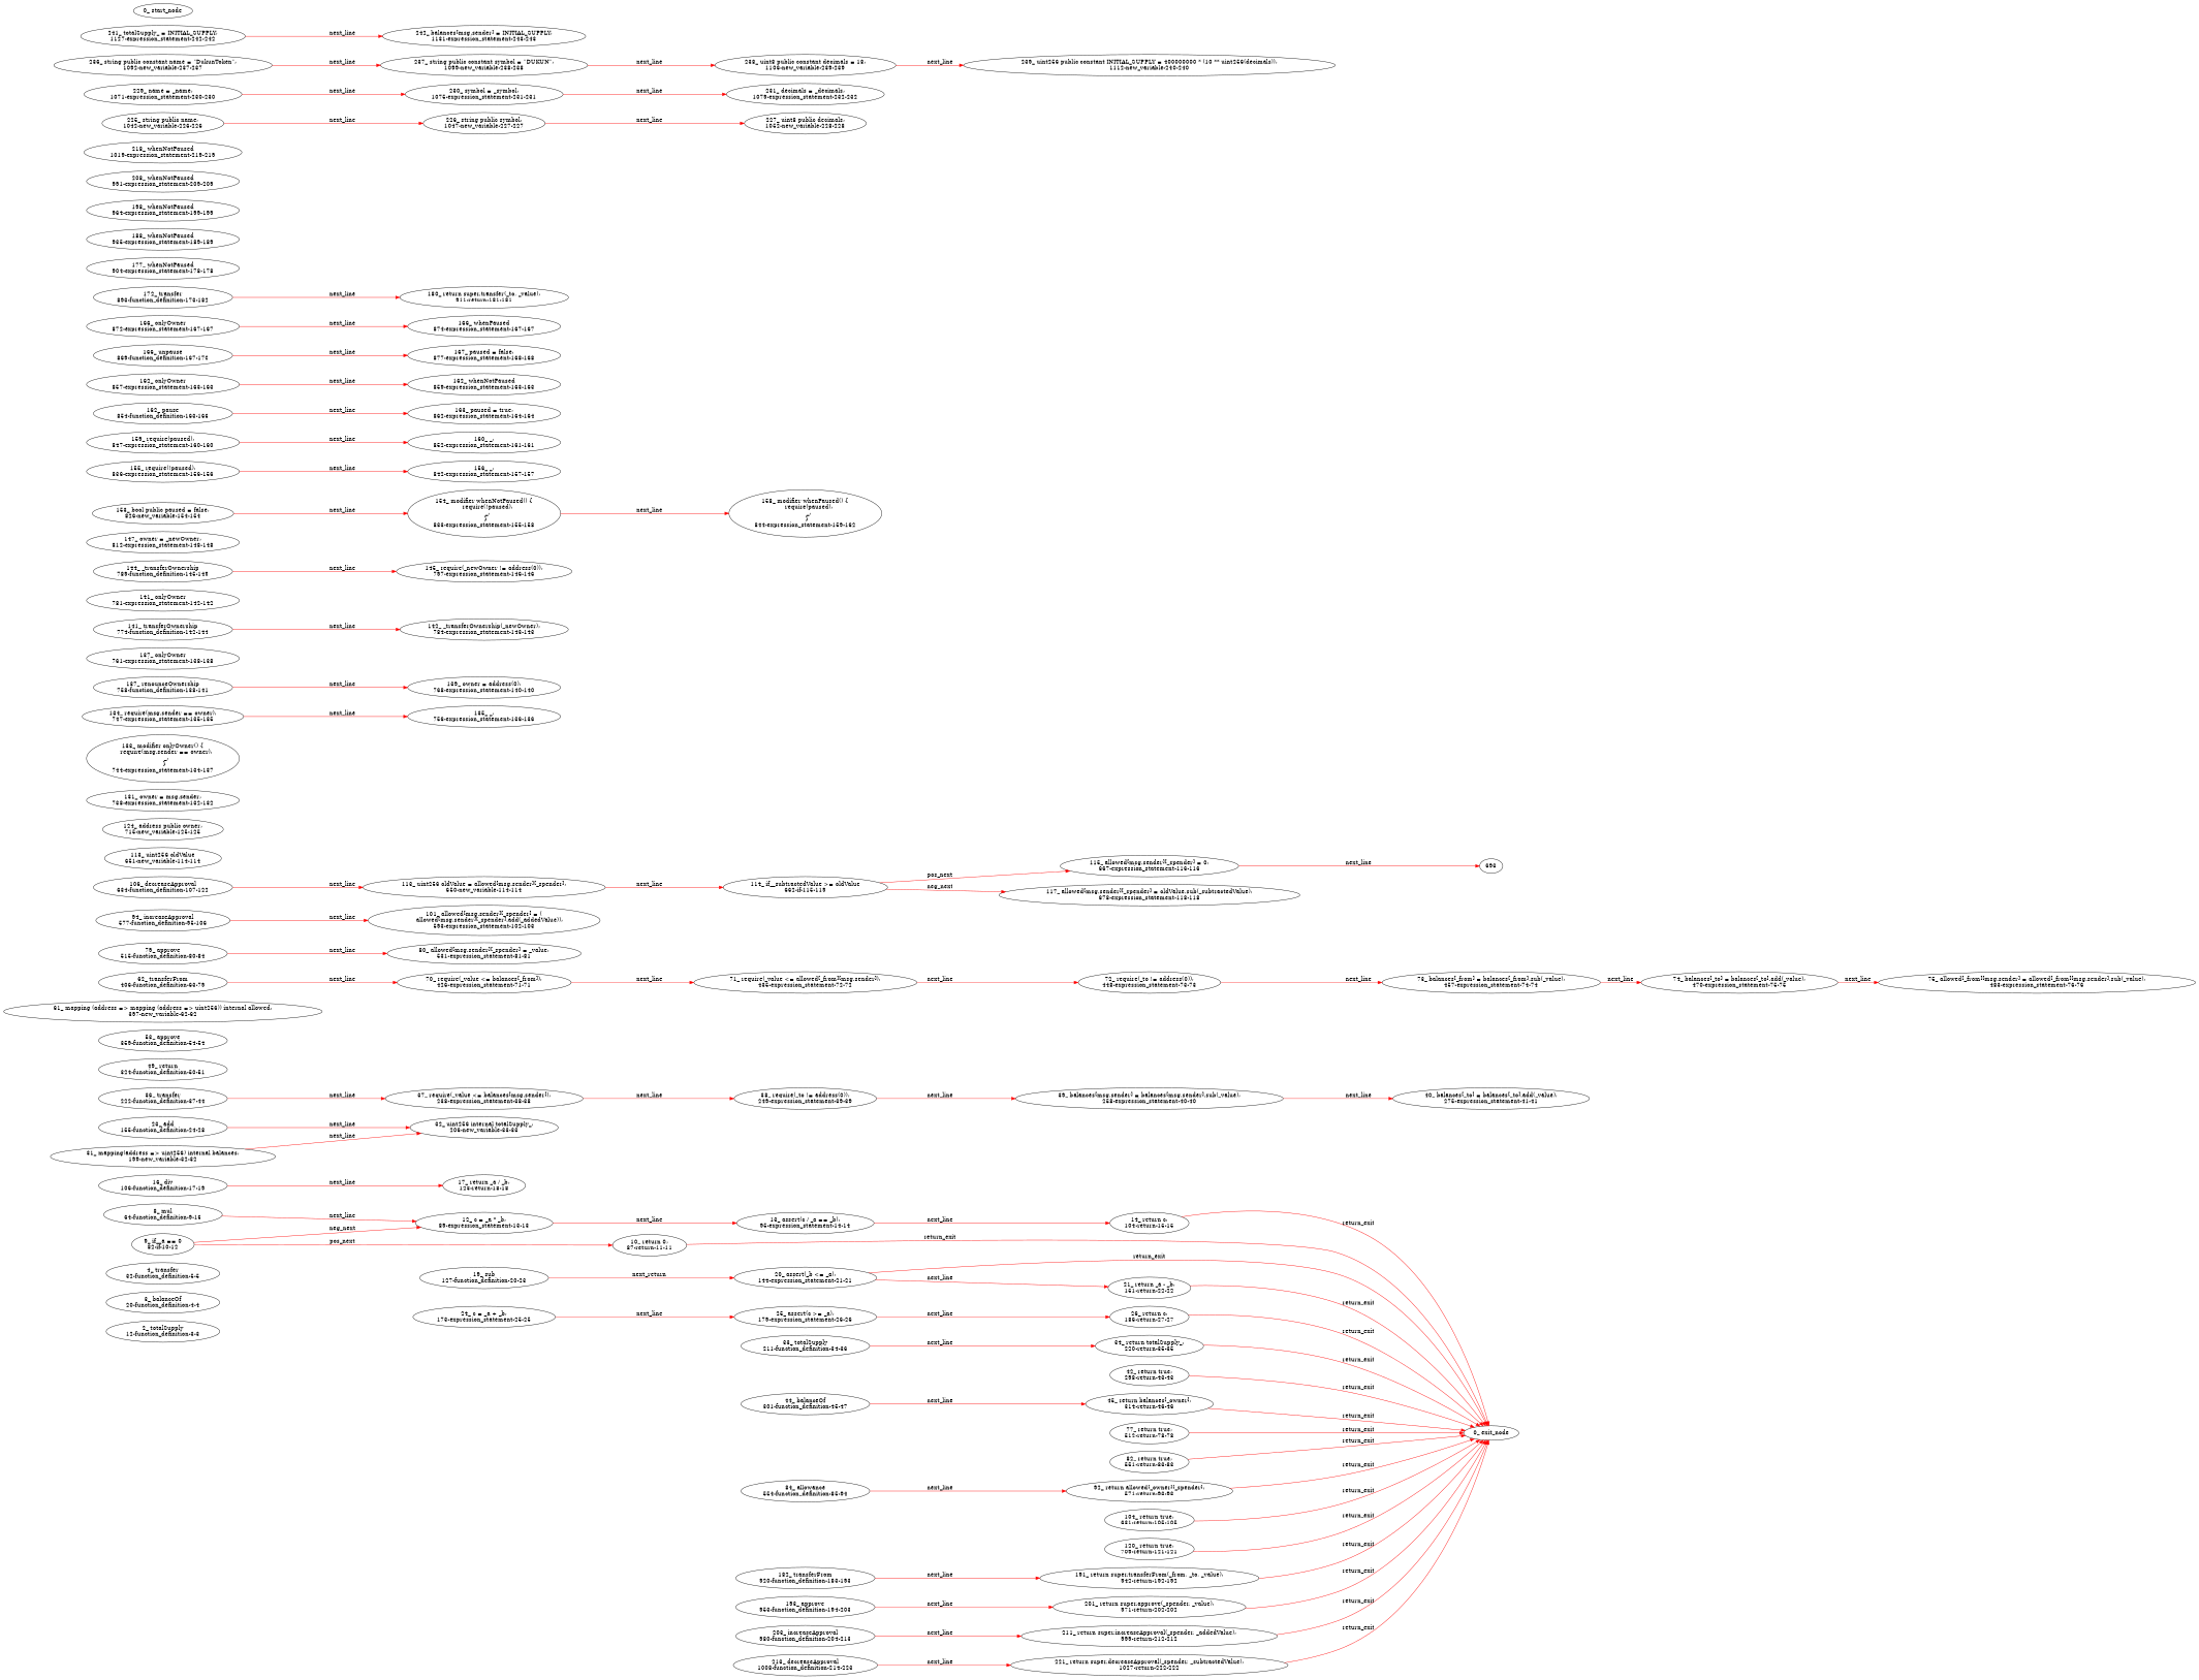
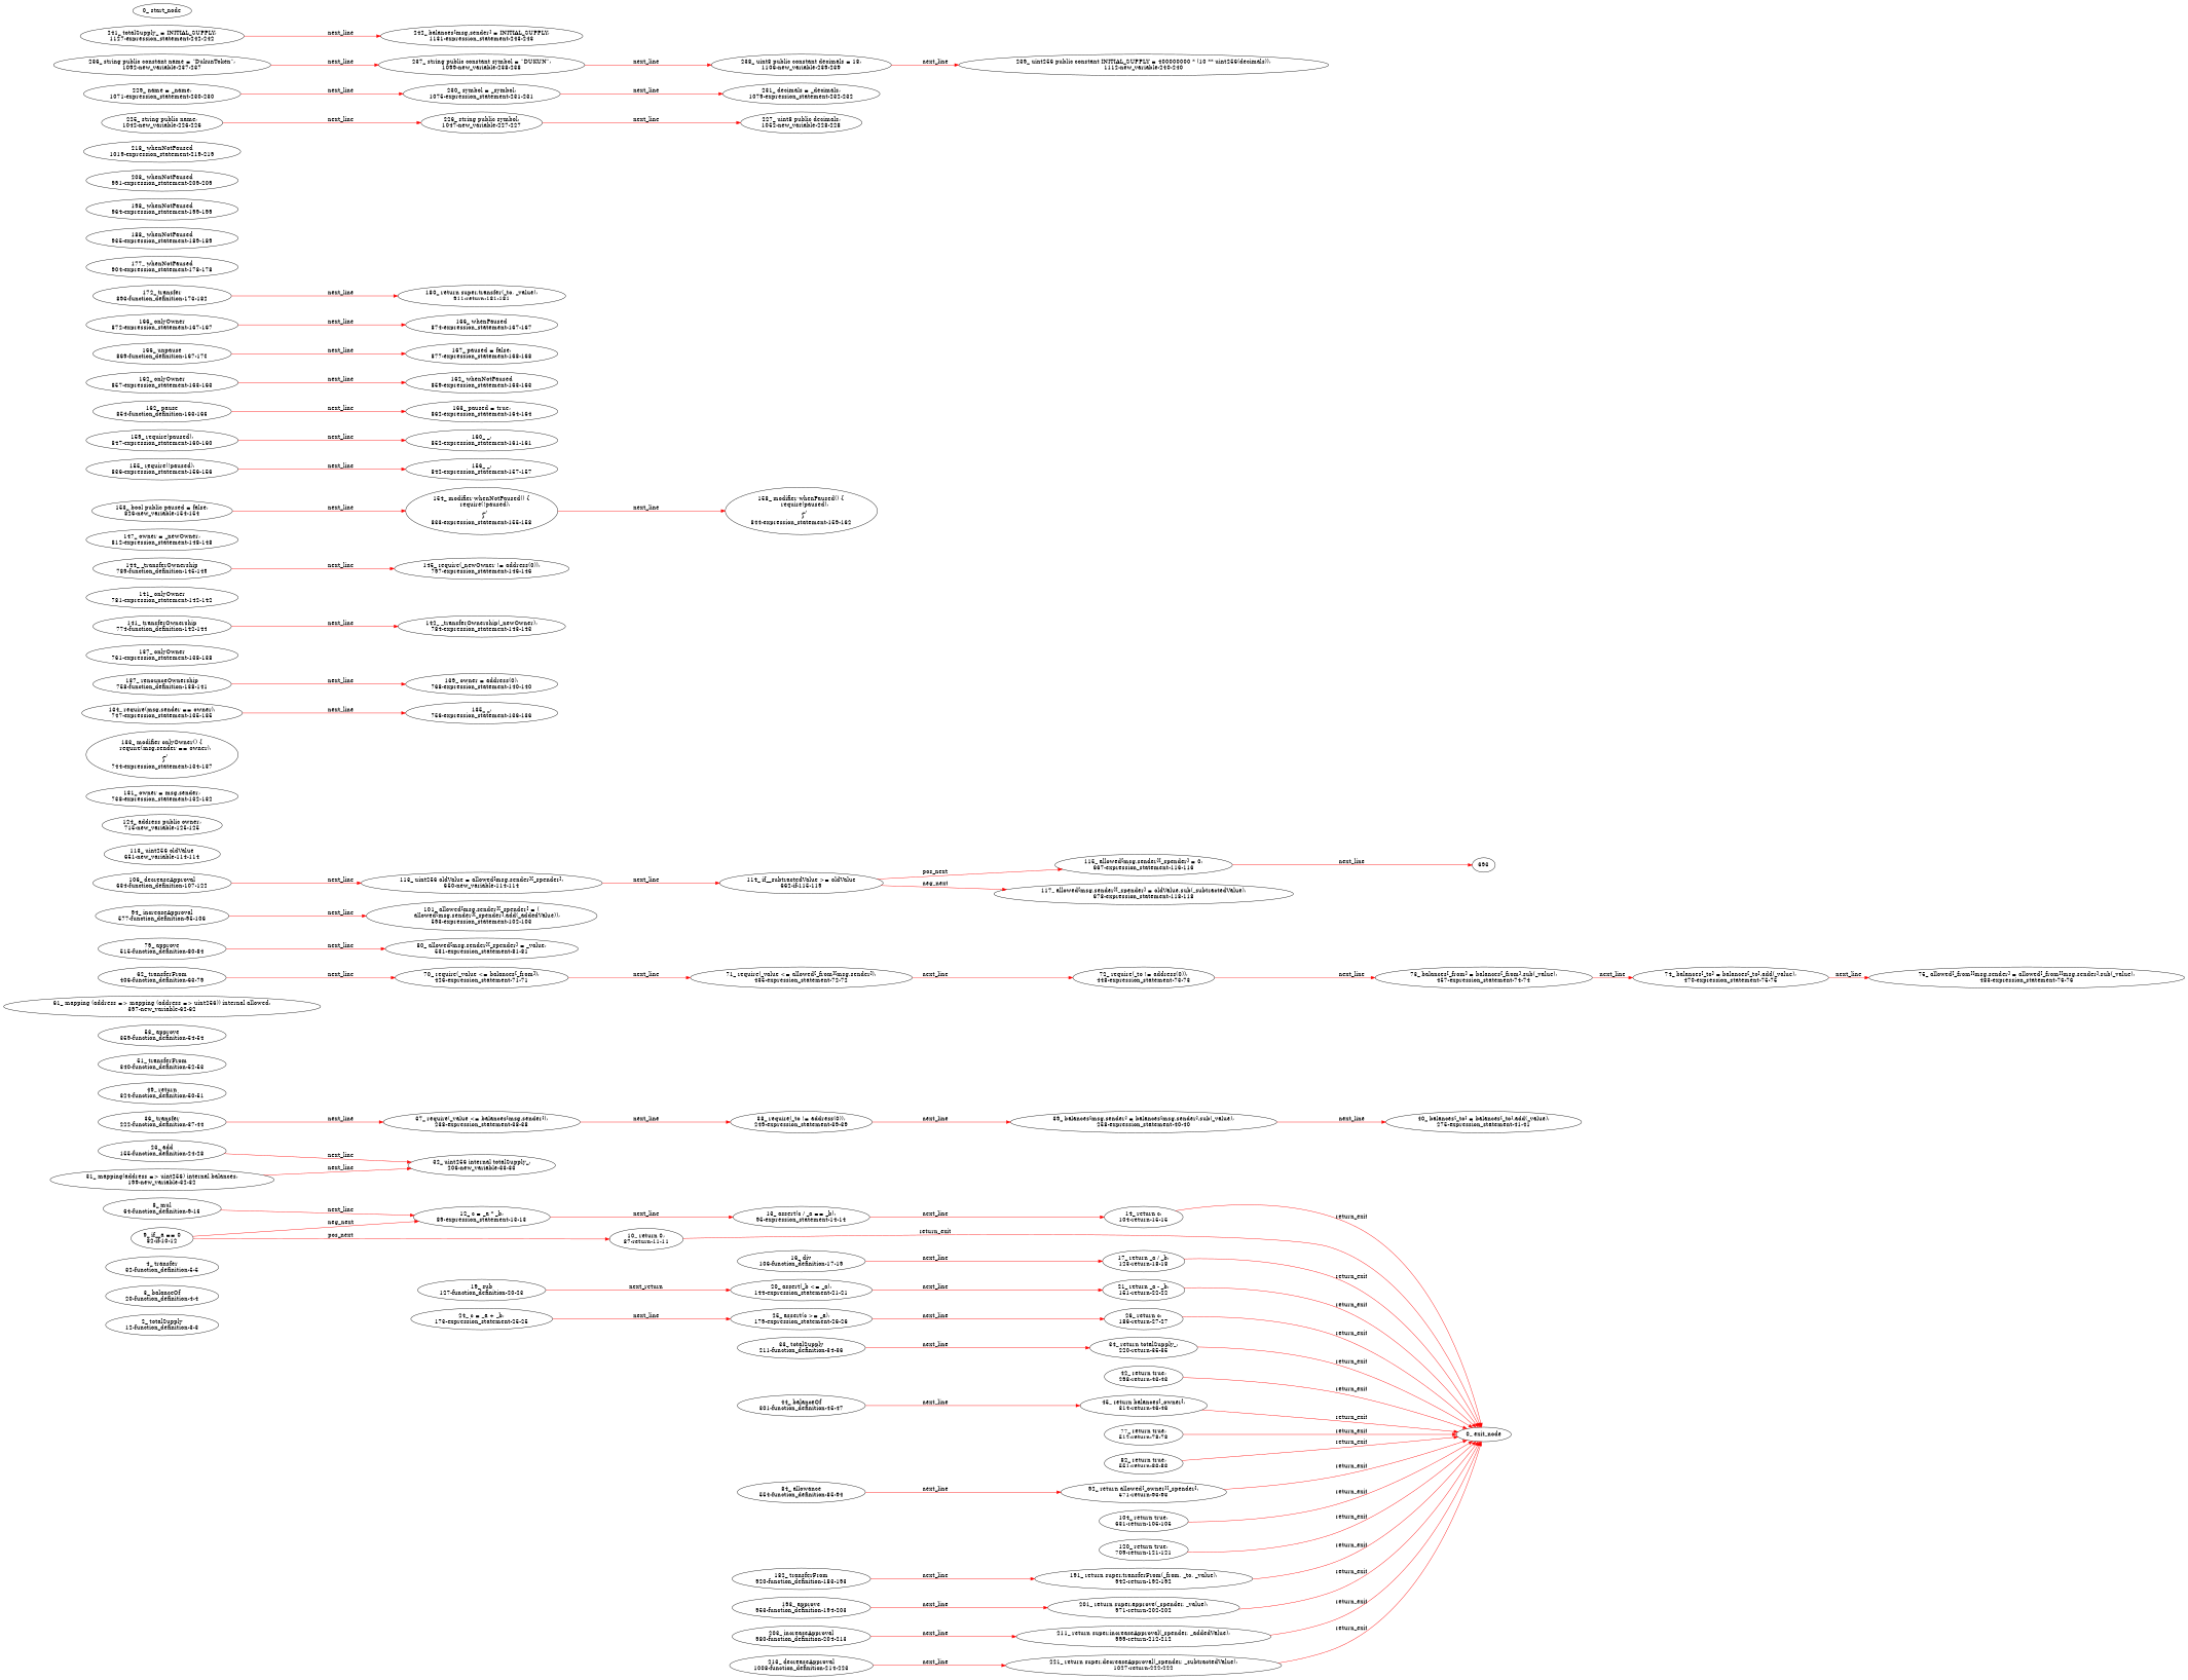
  digraph {
    rankdir=LR
    node [type_label=expression_statement]
    edge [color=red controlflow_type=next_line edge_type=CFG_edge]
    n1 [label="2_ totalSupply\n12-function_definition-3-3" type_label=function_definition]
    n2 [label="3_ balanceOf\n20-function_definition-4-4" type_label=function_definition]
    n3 [label="4_ transfer\n32-function_definition-5-5" type_label=function_definition]
    n4 [label="8_ mul\n64-function_definition-9-16" type_label=function_definition]
    n5 [label="12_ c = _a * _b;\n89-expression_statement-13-13"]
    n6 [label="13_ assert(c / _a == _b);\n95-expression_statement-14-14"]
    n7 [label="9_ if__a == 0\n82-if-10-12" type_label=if]
    n8 [label="10_ return 0;\n87-return-11-11" type_label=return]
    n9 [label="0_ exit_node" type_label=exit]
    n10 [label="14_ return c;\n104-return-15-15" type_label=return]
    n11 [label="16_ div\n106-function_definition-17-19" type_label=function_definition]
    n12 [label="17_ return _a / _b;\n123-return-18-18" type_label=return]
    n13 [label="19_ sub\n127-function_definition-20-23" type_label=function_definition]
    n14 [label="20_ assert(_b <= _a);\n144-expression_statement-21-21"]
    n15 [label="21_ return _a - _b;\n151-return-22-22" type_label=return]
    n16 [label="23_ add\n155-function_definition-24-28" type_label=function_definition]
    n17 [label="32_ uint256 internal totalSupply_;\n206-new_variable-33-33" type_label=new_variable]
    n18 [label="24_ c = _a + _b;\n173-expression_statement-25-25"]
    n19 [label="25_ assert(c >= _a);\n179-expression_statement-26-26"]
    n20 [label="26_ return c;\n186-return-27-27" type_label=return]
    n21 [label="31_ mapping(address => uint256) internal balances;\n199-new_variable-32-32" type_label=new_variable]
    n22 [label="33_ totalSupply\n211-function_definition-34-36" type_label=function_definition]
    n23 [label="34_ return totalSupply_;\n220-return-35-35" type_label=return]
    n24 [label="36_ transfer\n222-function_definition-37-44" type_label=function_definition]
    n25 [label="37_ require(_value <= balances[msg.sender]);\n238-expression_statement-38-38"]
    n26 [label="38_ require(_to != address(0));\n249-expression_statement-39-39"]
    n27 [label="39_ balances[msg.sender] = balances[msg.sender].sub(_value);\n258-expression_statement-40-40"]
    n28 [label="40_ balances[_to] = balances[_to].add(_value);\n275-expression_statement-41-41"]
    n29 [label="42_ return true;\n298-return-43-43" type_label=return]
    n30 [label="44_ balanceOf\n301-function_definition-45-47" type_label=function_definition]
    n31 [label="45_ return balances[_owner];\n314-return-46-46" type_label=return]
    n32 [label="49_ return\n324-function_definition-50-51" type_label=function_definition]
+   n33 [label="51_ transferFrom\n340-function_definition-52-53" type_label=function_definition]
    n34 [label="53_ approve\n359-function_definition-54-54" type_label=function_definition]
    n35 [label="61_ mapping (address => mapping (address => uint256)) internal allowed;\n397-new_variable-62-62" type_label=new_variable]
    n36 [label="62_ transferFrom\n406-function_definition-63-79" type_label=function_definition]
    n37 [label="70_ require(_value <= balances[_from]);\n426-expression_statement-71-71"]
    n38 [label="71_ require(_value <= allowed[_from][msg.sender]);\n435-expression_statement-72-72"]
    n39 [label="72_ require(_to != address(0));\n448-expression_statement-73-73"]
    n40 [label="73_ balances[_from] = balances[_from].sub(_value);\n457-expression_statement-74-74"]
    n41 [label="74_ balances[_to] = balances[_to].add(_value);\n470-expression_statement-75-75"]
    n42 [label="75_ allowed[_from][msg.sender] = allowed[_from][msg.sender].sub(_value);\n483-expression_statement-76-76"]
    n43 [label="77_ return true;\n512-return-78-78" type_label=return]
    n44 [label="79_ approve\n515-function_definition-80-84" type_label=function_definition]
    n45 [label="80_ allowed[msg.sender][_spender] = _value;\n531-expression_statement-81-81"]
    n46 [label="82_ return true;\n551-return-83-83" type_label=return]
    n47 [label="84_ allowance\n554-function_definition-85-94" type_label=function_definition]
    n48 [label="92_ return allowed[_owner][_spender];\n571-return-93-93" type_label=return]
    n49 [label="94_ increaseApproval\n577-function_definition-95-106" type_label=function_definition]
    n50 [label="101_ allowed[msg.sender][_spender] = (\n      allowed[msg.sender][_spender].add(_addedValue));\n593-expression_statement-102-103"]
    n51 [label="104_ return true;\n631-return-105-105" type_label=return]
    n52 [label="106_ decreaseApproval\n634-function_definition-107-122" type_label=function_definition]
    n53 [label="113_ uint256 oldValue = allowed[msg.sender][_spender];\n650-new_variable-114-114" type_label=new_variable]
    n54 [label="114_ if__subtractedValue >= oldValue\n662-if-115-119" type_label=if]
    n55 [label="115_ allowed[msg.sender][_spender] = 0;\n667-expression_statement-116-116"]
    n56 [label="117_ allowed[msg.sender][_spender] = oldValue.sub(_subtractedValue);\n678-expression_statement-118-118"]
    n57 [label="113_ uint256 oldValue\n651-new_variable-114-114" type_label=new_variable]
    693 [type_label=""]
    n59 [label="120_ return true;\n709-return-121-121" type_label=return]
    n60 [label="124_ address public owner;\n715-new_variable-125-125" type_label=new_variable]
    n61 [label="131_ owner = msg.sender;\n738-expression_statement-132-132"]
    n62 [label="133_ modifier onlyOwner() {\n    require(msg.sender == owner);\n    _;\n  }\n744-expression_statement-134-137"]
    n63 [label="134_ require(msg.sender == owner);\n747-expression_statement-135-135"]
    n64 [label="135_ _;\n756-expression_statement-136-136"]
    n65 [label="137_ renounceOwnership\n758-function_definition-138-141" type_label=function_definition]
    n66 [label="139_ owner = address(0);\n768-expression_statement-140-140"]
    n67 [label="137_ onlyOwner\n761-expression_statement-138-138"]
    n68 [label="141_ transferOwnership\n774-function_definition-142-144" type_label=function_definition]
    n69 [label="142_ _transferOwnership(_newOwner);\n784-expression_statement-143-143"]
    n70 [label="141_ onlyOwner\n781-expression_statement-142-142"]
    n71 [label="144_ _transferOwnership\n789-function_definition-145-149" type_label=function_definition]
    n72 [label="145_ require(_newOwner != address(0));\n797-expression_statement-146-146"]
    n73 [label="147_ owner = _newOwner;\n812-expression_statement-148-148"]
    n74 [label="153_ bool public paused = false;\n826-new_variable-154-154" type_label=new_variable]
    n75 [label="154_ modifier whenNotPaused() {\n    require(!paused);\n    _;\n  }\n833-expression_statement-155-158"]
    n76 [label="158_ modifier whenPaused() {\n    require(paused);\n    _;\n  }\n844-expression_statement-159-162"]
    n77 [label="155_ require(!paused);\n836-expression_statement-156-156"]
    n78 [label="156_ _;\n842-expression_statement-157-157"]
    n79 [label="159_ require(paused);\n847-expression_statement-160-160"]
    n80 [label="160_ _;\n852-expression_statement-161-161"]
    n81 [label="162_ pause\n854-function_definition-163-166" type_label=function_definition]
    n82 [label="163_ paused = true;\n862-expression_statement-164-164"]
    n83 [label="162_ onlyOwner\n857-expression_statement-163-163"]
    n84 [label="162_ whenNotPaused\n859-expression_statement-163-163"]
    n85 [label="166_ unpause\n869-function_definition-167-170" type_label=function_definition]
    n86 [label="167_ paused = false;\n877-expression_statement-168-168"]
    n87 [label="166_ onlyOwner\n872-expression_statement-167-167"]
    n88 [label="166_ whenPaused\n874-expression_statement-167-167"]
    n89 [label="172_ transfer\n893-function_definition-173-182" type_label=function_definition]
    n90 [label="180_ return super.transfer(_to, _value);\n911-return-181-181" type_label=return]
    n91 [label="177_ whenNotPaused\n904-expression_statement-178-178"]
    n92 [label="182_ transferFrom\n920-function_definition-183-193" type_label=function_definition]
    n93 [label="191_ return super.transferFrom(_from, _to, _value);\n942-return-192-192" type_label=return]
    n94 [label="188_ whenNotPaused\n935-expression_statement-189-189"]
    n95 [label="193_ approve\n953-function_definition-194-203" type_label=function_definition]
    n96 [label="201_ return super.approve(_spender, _value);\n971-return-202-202" type_label=return]
    n97 [label="198_ whenNotPaused\n964-expression_statement-199-199"]
    n98 [label="203_ increaseApproval\n980-function_definition-204-213" type_label=function_definition]
    n99 [label="211_ return super.increaseApproval(_spender, _addedValue);\n999-return-212-212" type_label=return]
    n100 [label="208_ whenNotPaused\n991-expression_statement-209-209"]
    n101 [label="213_ decreaseApproval\n1008-function_definition-214-223" type_label=function_definition]
    n102 [label="221_ return super.decreaseApproval(_spender, _subtractedValue);\n1027-return-222-222" type_label=return]
    n103 [label="218_ whenNotPaused\n1019-expression_statement-219-219"]
    n104 [label="225_ string public name;\n1042-new_variable-226-226" type_label=new_variable]
    n105 [label="226_ string public symbol;\n1047-new_variable-227-227" type_label=new_variable]
    n106 [label="227_ uint8 public decimals;\n1052-new_variable-228-228" type_label=new_variable]
    n107 [label="229_ name = _name;\n1071-expression_statement-230-230"]
    n108 [label="230_ symbol = _symbol;\n1075-expression_statement-231-231"]
    n109 [label="231_ decimals = _decimals;\n1079-expression_statement-232-232"]
    n110 [label="236_ string public constant name = \"DukunToken\";\n1092-new_variable-237-237" type_label=new_variable]
    n111 [label="237_ string public constant symbol = \"DUKUN\";\n1099-new_variable-238-238" type_label=new_variable]
    n112 [label="238_ uint8 public constant decimals = 18;\n1106-new_variable-239-239" type_label=new_variable]
    n113 [label="239_ uint256 public constant INITIAL_SUPPLY = 400000000 * (10 ** uint256(decimals));\n1112-new_variable-240-240" type_label=new_variable]
    n114 [label="241_ totalSupply_ = INITIAL_SUPPLY;\n1127-expression_statement-242-242"]
    n115 [label="242_ balances[msg.sender] = INITIAL_SUPPLY;\n1131-expression_statement-243-243"]
    n116 [label="0_ start_node" type_label=start]
    n4 -> n5 [label=next_line]
    n5 -> n6 [label=next_line]
    n6 -> n10 [label=next_line]
    n7 -> n5 [controlflow_type=neg_next label=neg_next]
    n7 -> n8 [controlflow_type=pos_next label=pos_next]
    n8 -> n9 [controlflow_type=return_exit label=return_exit]
    n10 -> n9 [controlflow_type=return_exit label=return_exit]
    n11 -> n12 [label=next_line]
-   n14 -> n9 [controlflow_type=return_exit label=return_exit]
+   n12 -> n9 [controlflow_type=return_exit label=return_exit]
    n13 -> n14 [label=next_return]
    n14 -> n15 [label=next_line]
    n15 -> n9 [controlflow_type=return_exit label=return_exit]
    n16 -> n17 [label=next_line]
    n18 -> n19 [label=next_line]
    n19 -> n20 [label=next_line]
    n20 -> n9 [controlflow_type=return_exit label=return_exit]
    n21 -> n17 [label=next_line]
    n22 -> n23 [label=next_line]
    n23 -> n9 [controlflow_type=return_exit label=return_exit]
    n24 -> n25 [label=next_line]
    n25 -> n26 [label=next_line]
    n26 -> n27 [label=next_line]
    n27 -> n28 [label=next_line]
    n29 -> n9 [controlflow_type=return_exit label=return_exit]
    n30 -> n31 [label=next_line]
    n31 -> n9 [controlflow_type=return_exit label=return_exit]
    n36 -> n37 [label=next_line]
    n37 -> n38 [label=next_line]
    n38 -> n39 [label=next_line]
    n39 -> n40 [label=next_line]
    n40 -> n41 [label=next_line]
    n41 -> n42 [label=next_line]
    n43 -> n9 [controlflow_type=return_exit label=return_exit]
    n44 -> n45 [label=next_line]
    n46 -> n9 [controlflow_type=return_exit label=return_exit]
    n47 -> n48 [label=next_line]
    n48 -> n9 [controlflow_type=return_exit label=return_exit]
    n49 -> n50 [label=next_line]
    n51 -> n9 [controlflow_type=return_exit label=return_exit]
    n52 -> n53 [label=next_line]
    n53 -> n54 [label=next_line]
    n54 -> n55 [controlflow_type=pos_next label=pos_next]
    n54 -> n56 [controlflow_type=neg_next label=neg_next]
    n55 -> 693 [label=next_line]
    n59 -> n9 [controlflow_type=return_exit label=return_exit]
    n63 -> n64 [label=next_line]
    n65 -> n66 [label=next_line]
    n68 -> n69 [label=next_line]
    n71 -> n72 [label=next_line]
    n74 -> n75 [label=next_line]
    n75 -> n76 [label=next_line]
    n77 -> n78 [label=next_line]
    n79 -> n80 [label=next_line]
    n81 -> n82 [label=next_line]
    n83 -> n84 [label=next_line]
    n85 -> n86 [label=next_line]
    n87 -> n88 [label=next_line]
    n89 -> n90 [label=next_line]
    n92 -> n93 [label=next_line]
    n93 -> n9 [controlflow_type=return_exit label=return_exit]
    n95 -> n96 [label=next_line]
    n96 -> n9 [controlflow_type=return_exit label=return_exit]
    n98 -> n99 [label=next_line]
    n99 -> n9 [controlflow_type=return_exit label=return_exit]
    n101 -> n102 [label=next_line]
    n102 -> n9 [controlflow_type=return_exit label=return_exit]
    n104 -> n105 [label=next_line]
    n105 -> n106 [label=next_line]
    n107 -> n108 [label=next_line]
    n108 -> n109 [label=next_line]
    n110 -> n111 [label=next_line]
    n111 -> n112 [label=next_line]
    n112 -> n113 [label=next_line]
    n114 -> n115 [label=next_line]
  }
